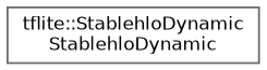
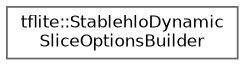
  digraph {
    rankdir=LR
-   n1 [color=grey40 fillcolor=white fontname=Helvetica fontsize=10 height=0.2 label="tflite::StablehloDynamic\lStablehloDynamic" shape=box style=filled width=0.4]
+   n1 [color=grey40 fillcolor=white fontname=Helvetica fontsize=10 height=0.2 label="tflite::StablehloDynamic\lSliceOptionsBuilder" shape=box style=filled width=0.4]
  }
